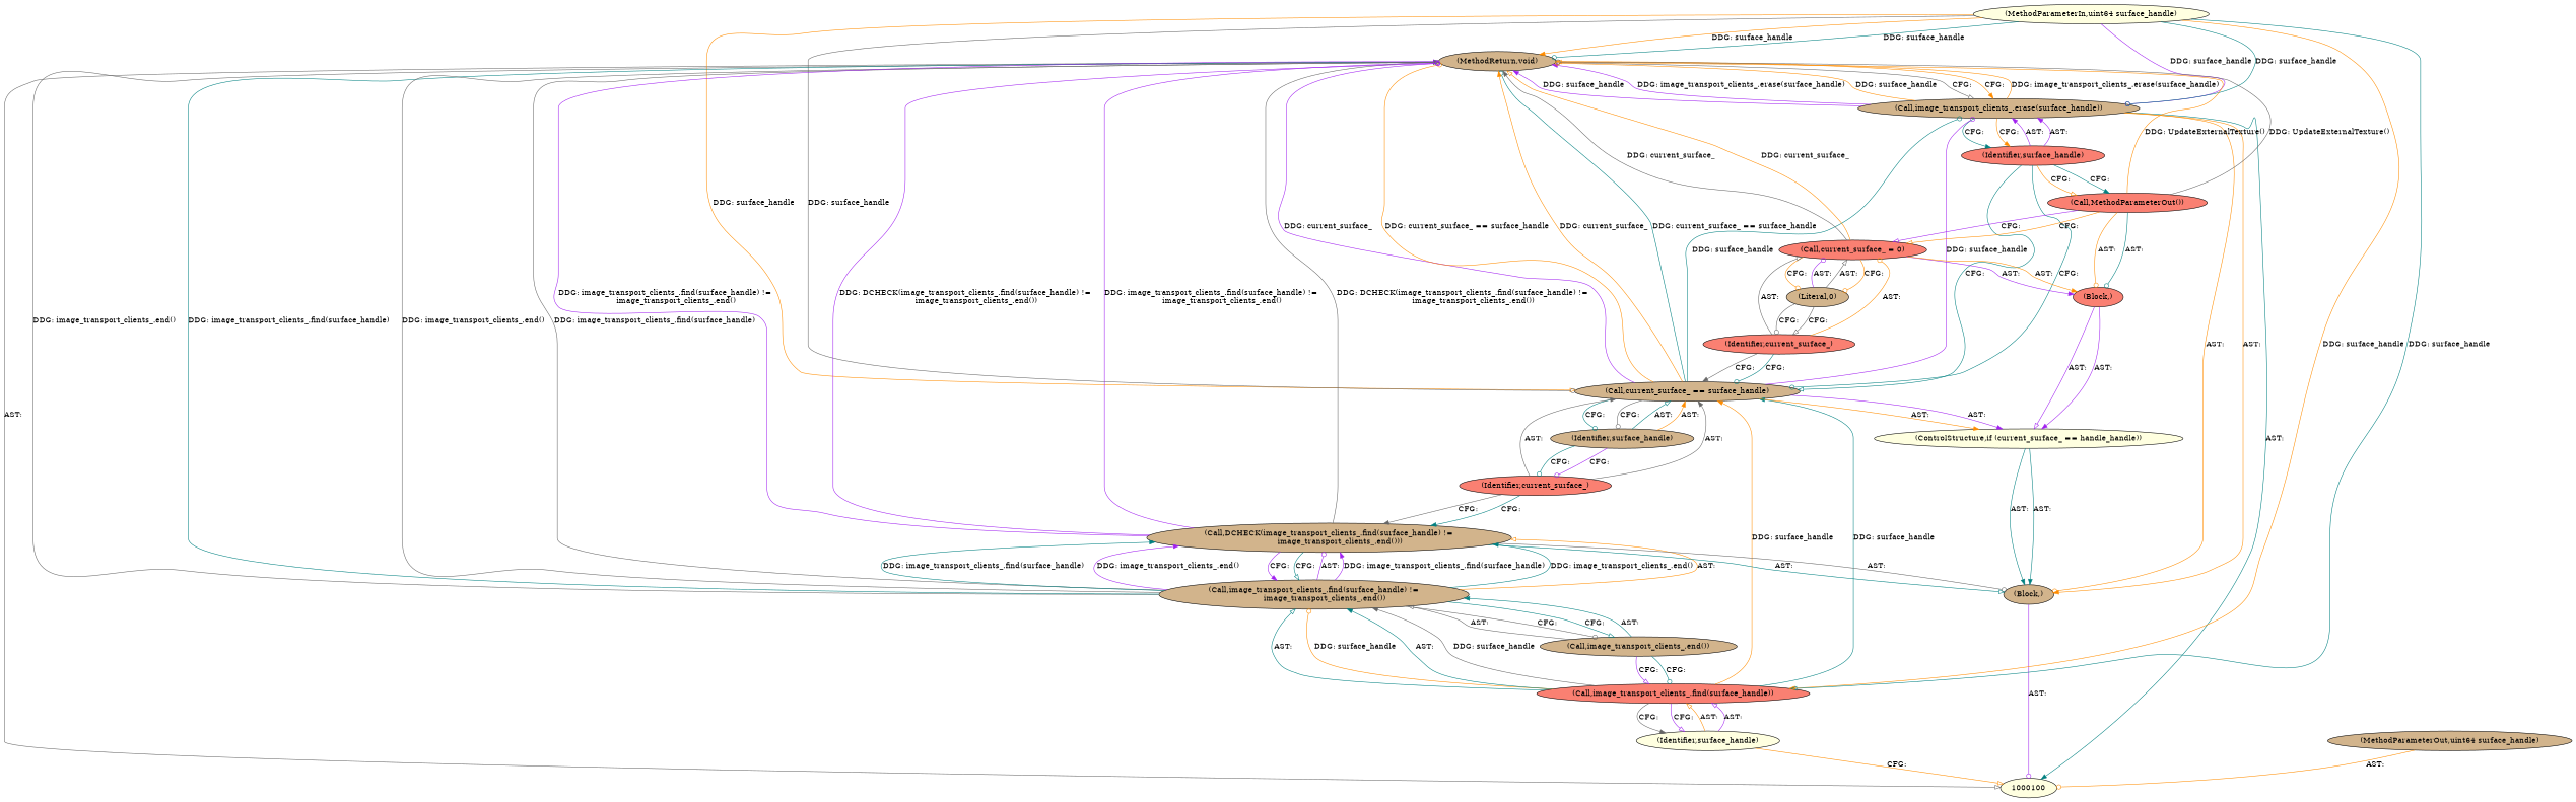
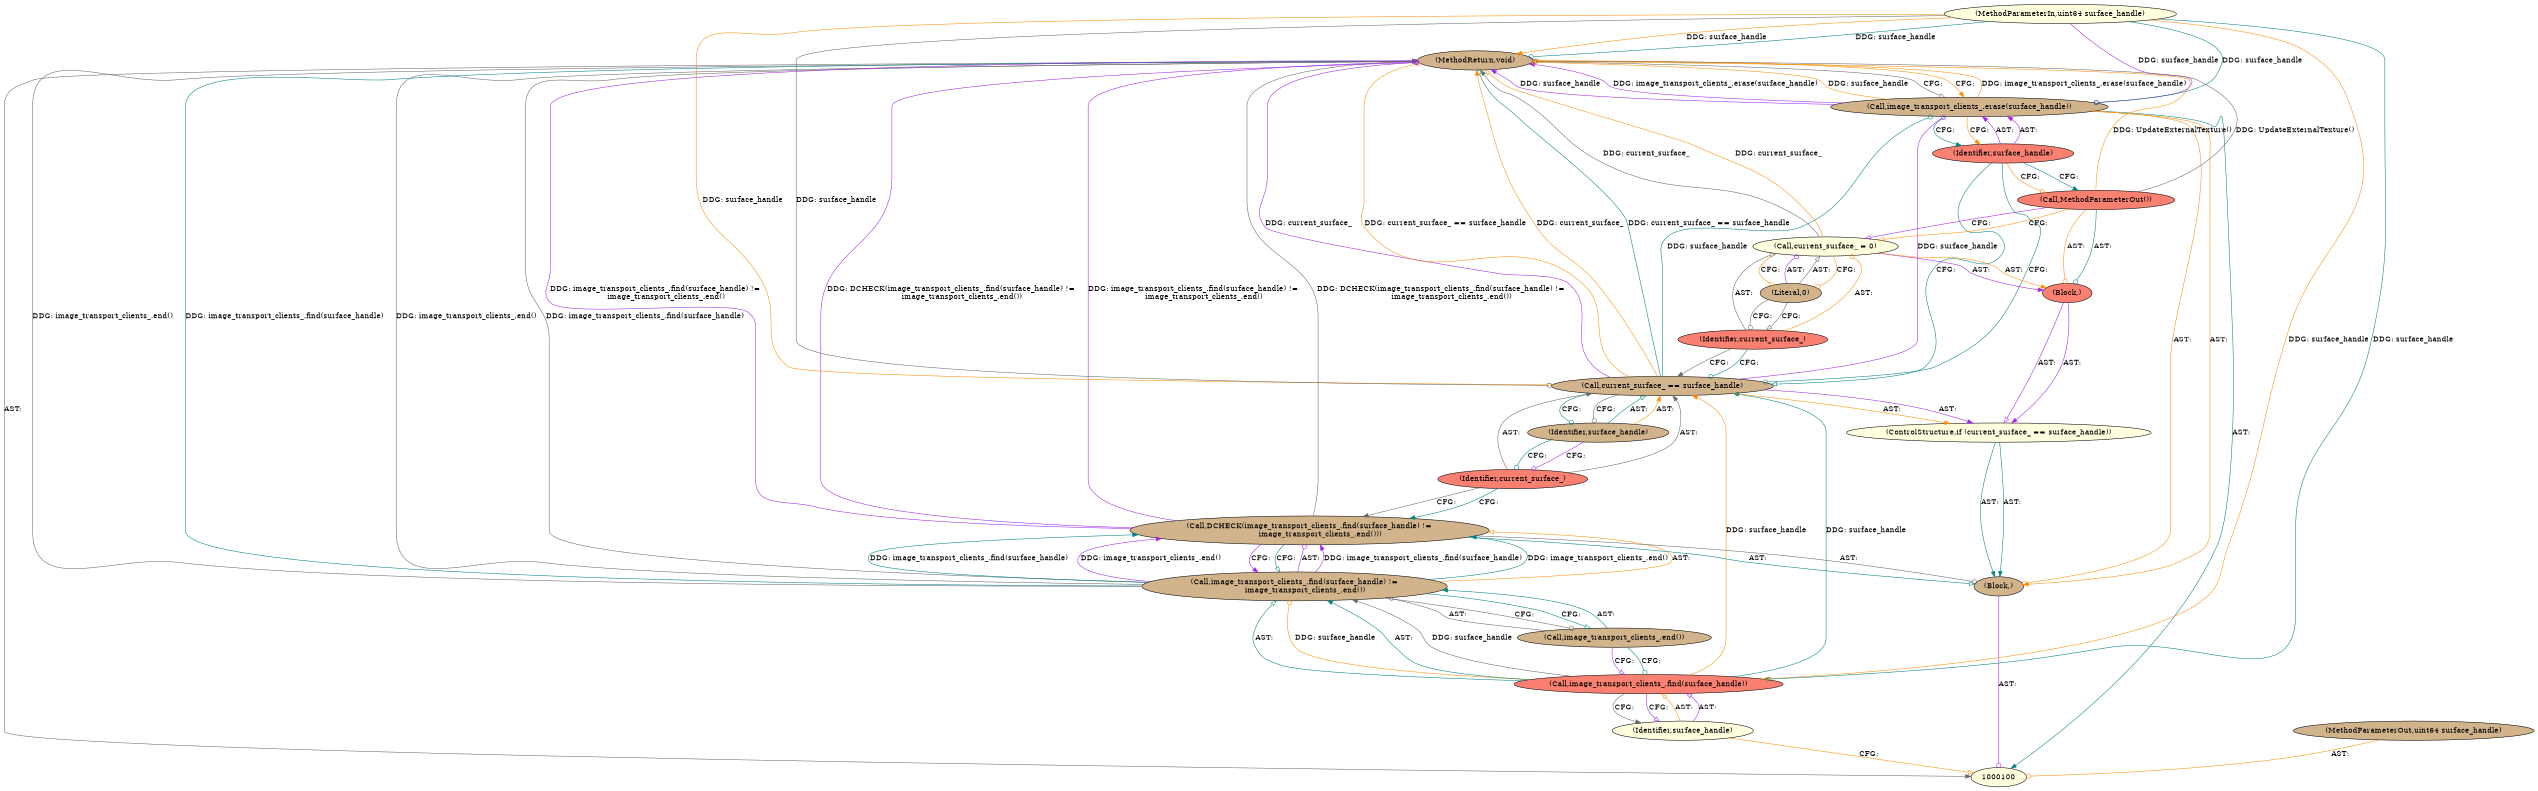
  digraph {
    node [fillcolor=tan style=filled]
    edge [arrowhead=normal color=teal]
    n1 [label="(MethodReturn,void)"]
    n2 [label="(Call,image_transport_clients_.erase(surface_handle))"]
    1000100 [fillcolor=lightyellow]
    n4 [label="(Block,)"]
    n5 [fillcolor=salmon label="(Identifier,surface_handle)"]
    n6 [fillcolor=lightyellow label="(MethodParameterIn,uint64 surface_handle)"]
    n7 [fillcolor=salmon label="(Call,image_transport_clients_.find(surface_handle))"]
    n8 [label="(Call,current_surface_ == surface_handle)"]
    n9 [label="(Call,image_transport_clients_.find(surface_handle) !=\n         image_transport_clients_.end())"]
    n10 [fillcolor=lightyellow label="(Identifier,surface_handle)"]
-   n11 [fillcolor=lightyellow label="(ControlStructure,if (current_surface_ == handle_handle))"]
+   n11 [fillcolor=lightyellow label="(ControlStructure,if (current_surface_ == surface_handle))"]
    n12 [label="(Identifier,surface_handle)"]
    n13 [label="(MethodParameterOut,uint64 surface_handle)"]
    n14 [label="(Call,DCHECK(image_transport_clients_.find(surface_handle) !=\n         image_transport_clients_.end()))"]
    n15 [label="(Call,image_transport_clients_.end())"]
    n16 [fillcolor=salmon label="(Identifier,current_surface_)"]
    n17 [fillcolor=salmon label="(Block,)"]
    n18 [label="(Literal,0)"]
-   n19 [fillcolor=salmon label="(Call,current_surface_ = 0)"]
+   n19 [fillcolor=lightyellow label="(Call,current_surface_ = 0)"]
    n20 [fillcolor=salmon label="(Identifier,current_surface_)"]
    n21 [fillcolor=salmon label="(Call,MethodParameterOut())"]
    n1 -> n2 [arrowhead=onormal color=gray40 label="CFG: "]
    n1 -> n2 [color=darkorange label="CFG: "]
-   n1 -> 1000100 [arrowhead=onormal color=gray40 label="AST: "]
+   n1 -> 1000100 [color=gray40 label="AST: "]
    n2 -> n1 [arrowhead=onormal color=darkorange label="DDG: image_transport_clients_.erase(surface_handle)"]
    n2 -> n1 [color=purple label="DDG: surface_handle"]
    n2 -> n1 [color=purple label="DDG: image_transport_clients_.erase(surface_handle)"]
    n2 -> n1 [arrowhead=odot color=darkorange label="DDG: surface_handle"]
    n2 -> 1000100 [label="AST: "]
    n2 -> n4 [color=darkorange label="AST: "]
    n2 -> n4 [arrowhead=odot color=darkorange label="AST: "]
    n2 -> n5 [label="CFG: "]
    n2 -> n5 [color=darkorange label="CFG: "]
    n4 -> 1000100 [arrowhead=odot color=purple label="AST: "]
    n5 -> n2 [color=purple label="AST: "]
    n5 -> n2 [color=purple label="AST: "]
    n5 -> n8 [arrowhead=onormal label="CFG: "]
    n5 -> n8 [arrowhead=odot label="CFG: "]
    n5 -> n21 [label="CFG: "]
    n5 -> n21 [arrowhead=onormal color=darkorange label="CFG: "]
    n6 -> n1 [color=darkorange label="DDG: surface_handle"]
    n6 -> n1 [arrowhead=odot label="DDG: surface_handle"]
    n6 -> n2 [arrowhead=odot color=purple label="DDG: surface_handle"]
    n6 -> n2 [arrowhead=odot label="DDG: surface_handle"]
    n6 -> n7 [color=darkorange label="DDG: surface_handle"]
    n6 -> n7 [arrowhead=onormal label="DDG: surface_handle"]
    n6 -> n8 [arrowhead=onormal color=darkorange label="DDG: surface_handle"]
    n6 -> n8 [arrowhead=odot color=gray40 label="DDG: surface_handle"]
    n7 -> n8 [color=darkorange label="DDG: surface_handle"]
    n7 -> n8 [label="DDG: surface_handle"]
    n7 -> n9 [arrowhead=onormal label="AST: "]
    n7 -> n9 [arrowhead=odot color=darkorange label="DDG: surface_handle"]
    n7 -> n9 [label="AST: "]
    n7 -> n9 [color=gray40 label="DDG: surface_handle"]
    n7 -> n10 [color=gray40 label="CFG: "]
    n7 -> n10 [arrowhead=onormal color=purple label="CFG: "]
    n8 -> n1 [arrowhead=odot label="DDG: current_surface_ == surface_handle"]
    n8 -> n1 [arrowhead=odot color=purple label="DDG: current_surface_"]
    n8 -> n1 [arrowhead=odot color=darkorange label="DDG: current_surface_ == surface_handle"]
    n8 -> n1 [color=darkorange label="DDG: current_surface_"]
    n8 -> n2 [arrowhead=odot label="DDG: surface_handle"]
    n8 -> n2 [arrowhead=odot color=purple label="DDG: surface_handle"]
    n8 -> n11 [color=darkorange label="AST: "]
    n8 -> n11 [color=purple label="AST: "]
    n8 -> n12 [arrowhead=odot label="CFG: "]
    n8 -> n12 [arrowhead=odot color=gray40 label="CFG: "]
    n9 -> n1 [arrowhead=onormal color=gray40 label="DDG: image_transport_clients_.end()"]
    n9 -> n1 [arrowhead=onormal label="DDG: image_transport_clients_.find(surface_handle)"]
    n9 -> n1 [color=gray40 label="DDG: image_transport_clients_.end()"]
    n9 -> n1 [arrowhead=odot color=gray40 label="DDG: image_transport_clients_.find(surface_handle)"]
    n9 -> n14 [arrowhead=odot color=purple label="AST: "]
    n9 -> n14 [color=purple label="DDG: image_transport_clients_.find(surface_handle)"]
    n9 -> n14 [label="DDG: image_transport_clients_.end()"]
    n9 -> n14 [arrowhead=onormal color=darkorange label="AST: "]
    n9 -> n14 [label="DDG: image_transport_clients_.find(surface_handle)"]
    n9 -> n14 [color=purple label="DDG: image_transport_clients_.end()"]
    n9 -> n15 [arrowhead=odot color=gray40 label="CFG: "]
    n9 -> n15 [arrowhead=onormal label="CFG: "]
    n10 -> 1000100 [arrowhead=onormal color=darkorange label="CFG: "]
    n10 -> n7 [arrowhead=onormal color=darkorange label="AST: "]
    n10 -> n7 [arrowhead=onormal color=purple label="AST: "]
    n11 -> n4 [label="AST: "]
    n11 -> n4 [label="AST: "]
    n12 -> n8 [arrowhead=onormal label="AST: "]
    n12 -> n8 [color=darkorange label="AST: "]
    n12 -> n16 [arrowhead=odot color=purple label="CFG: "]
    n12 -> n16 [arrowhead=odot label="CFG: "]
    n13 -> 1000100 [arrowhead=odot color=darkorange label="AST: "]
    n14 -> n1 [arrowhead=odot color=purple label="DDG: image_transport_clients_.find(surface_handle) !=\n         image_transport_clients_.end()"]
    n14 -> n1 [color=gray40 label="DDG: DCHECK(image_transport_clients_.find(surface_handle) !=\n         image_transport_clients_.end())"]
    n14 -> n1 [arrowhead=onormal color=purple label="DDG: image_transport_clients_.find(surface_handle) !=\n         image_transport_clients_.end()"]
    n14 -> n1 [arrowhead=odot color=purple label="DDG: DCHECK(image_transport_clients_.find(surface_handle) !=\n         image_transport_clients_.end())"]
    n14 -> n4 [arrowhead=odot color=gray40 label="AST: "]
    n14 -> n4 [arrowhead=onormal label="AST: "]
    n14 -> n9 [arrowhead=onormal label="CFG: "]
    n14 -> n9 [color=purple label="CFG: "]
    n15 -> n7 [arrowhead=onormal color=purple label="CFG: "]
    n15 -> n7 [arrowhead=odot label="CFG: "]
    n15 -> n9 [label="AST: "]
    n15 -> n9 [arrowhead=onormal color=gray40 label="AST: "]
    n16 -> n8 [color=gray40 label="AST: "]
    n16 -> n8 [color=gray40 label="AST: "]
    n16 -> n14 [color=gray40 label="CFG: "]
    n16 -> n14 [label="CFG: "]
    n17 -> n11 [arrowhead=onormal color=purple label="AST: "]
    n17 -> n11 [color=purple label="AST: "]
    n18 -> n19 [arrowhead=odot color=purple label="AST: "]
    n18 -> n19 [arrowhead=onormal color=gray40 label="AST: "]
    n18 -> n20 [arrowhead=onormal color=gray40 label="CFG: "]
    n18 -> n20 [arrowhead=odot color=gray40 label="CFG: "]
    n19 -> n1 [color=gray40 label="DDG: current_surface_"]
    n19 -> n1 [arrowhead=onormal color=darkorange label="DDG: current_surface_"]
    n19 -> n17 [color=purple label="AST: "]
    n19 -> n17 [color=darkorange label="AST: "]
    n19 -> n18 [arrowhead=odot color=darkorange label="CFG: "]
    n19 -> n18 [arrowhead=odot color=darkorange label="CFG: "]
    n20 -> n8 [color=gray40 label="CFG: "]
    n20 -> n8 [arrowhead=odot label="CFG: "]
    n20 -> n19 [arrowhead=odot color=darkorange label="AST: "]
    n20 -> n19 [arrowhead=onormal color=gray40 label="AST: "]
    n21 -> n1 [arrowhead=odot color=darkorange label="DDG: UpdateExternalTexture()"]
    n21 -> n1 [arrowhead=odot color=gray40 label="DDG: UpdateExternalTexture()"]
    n21 -> n17 [arrowhead=odot label="AST: "]
    n21 -> n17 [arrowhead=odot color=darkorange label="AST: "]
    n21 -> n19 [arrowhead=onormal color=darkorange label="CFG: "]
    n21 -> n19 [arrowhead=onormal color=purple label="CFG: "]
  }
